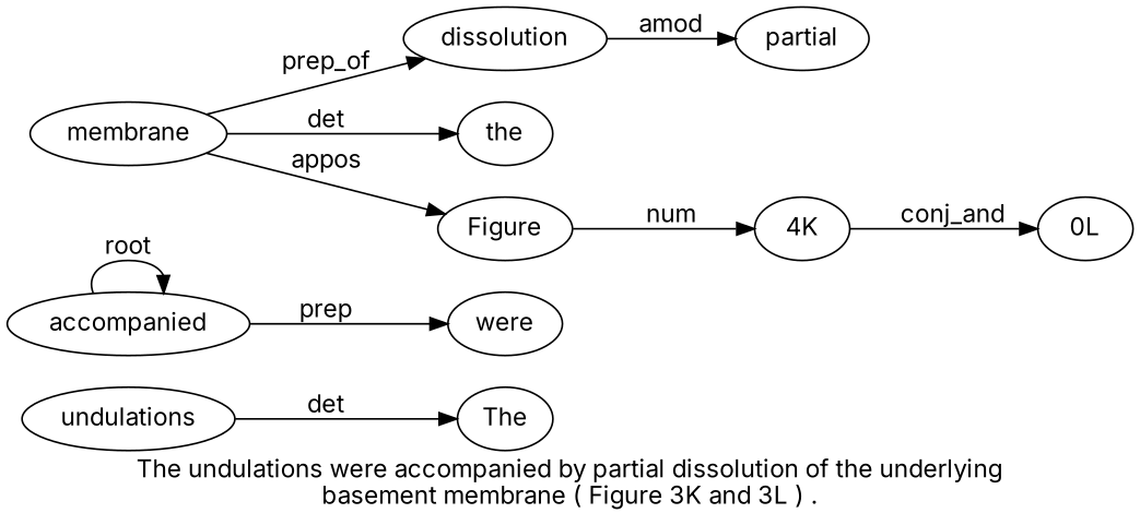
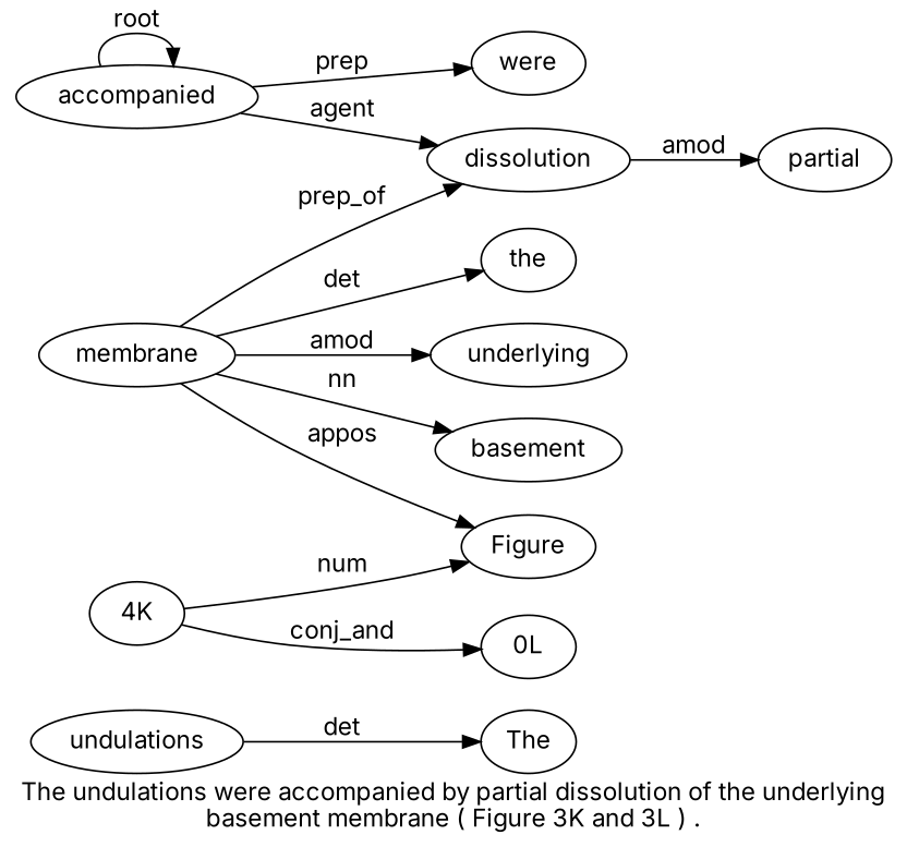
  digraph {
    fontname=Inter
    label="The undulations were accompanied by partial dissolution of the underlying\nbasement membrane ( Figure 3K and 3L ) ."
    rankdir=LR
    node [fillcolor=white fontname=Inter style=filled]
    edge [fontname=Inter]
    n1 [label=undulations]
    n2 [label=The]
    n3 [label=accompanied]
    n4 [label=were]
    n5 [label=dissolution]
    n6 [label=partial]
    n7 [label=membrane]
    n8 [label=the]
+   n9 [label=underlying]
+   n10 [label=basement]
    n11 [label=Figure]
    n12 [label="4K"]
    n13 [label="0L"]
    n1 -> n2 [label=det]
    n3 -> n3 [label=root]
    n3 -> n4 [label=prep]
+   n3 -> n5 [label=agent]
    n5 -> n6 [label=amod]
    n7 -> n5 [label=prep_of]
    n7 -> n8 [label=det]
+   n7 -> n9 [label=amod]
+   n7 -> n10 [label=nn]
    n7 -> n11 [label=appos]
-   n11 -> n12 [label=num]
+   n12 -> n11 [label=num]
    n12 -> n13 [label=conj_and]
  }
